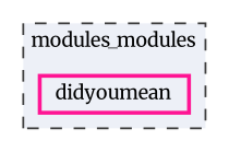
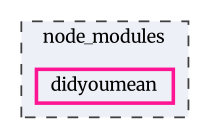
  digraph {
    compound=true
    fontname=Merriweather
    n1 [color=deeppink fillcolor="#edf0f7" fontname=Merriweather fontsize=10 height=0.2 label=didyoumean shape=box style="filled,bold" width=0.4]
    subgraph cluster_1 {
      bgcolor="#edf0f7"
      fontsize=10
-     label=modules_modules
+     label=node_modules
      pencolor=grey25
      style="filled,dashed"
      n1
    }
  }
